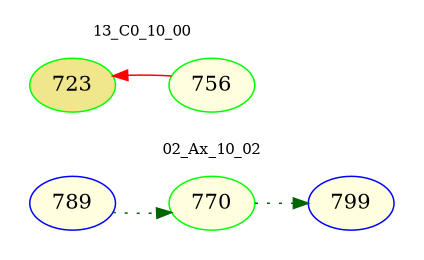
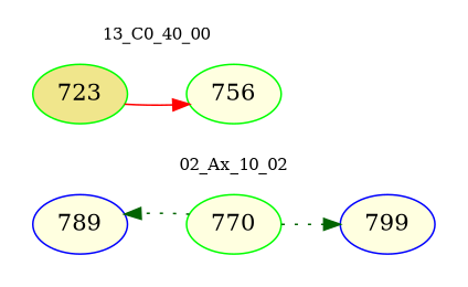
  digraph {
    rankdir=LR
    node [color=green fillcolor=lightyellow style=filled]
    edge [color=darkgreen style=dotted]
    n1 [color=blue label=789]
    n2 [label=770]
    n3 [color=blue label=799]
    n4 [fillcolor=khaki label=723]
    n5 [label=756]
    subgraph cluster_1 {
      color=white
      fontsize=10
      label="02_Ax_10_02"
      n1
      n2
      n3
    }
    subgraph cluster_2 {
      color=white
      fontsize=10
-     label="13_C0_10_00"
+     label="13_C0_40_00"
      n4
      n5
    }
-   n1 -> n2
+   n2 -> n1
    n2 -> n3
-   n5 -> n4 [color=red style=solid]
+   n4 -> n5 [color=red style=solid]
  }
